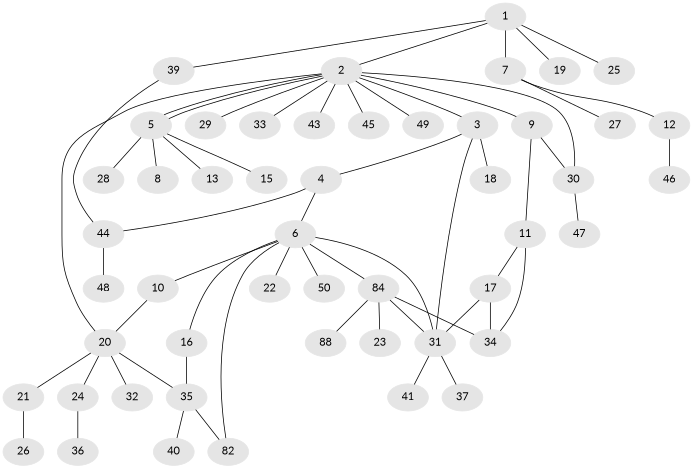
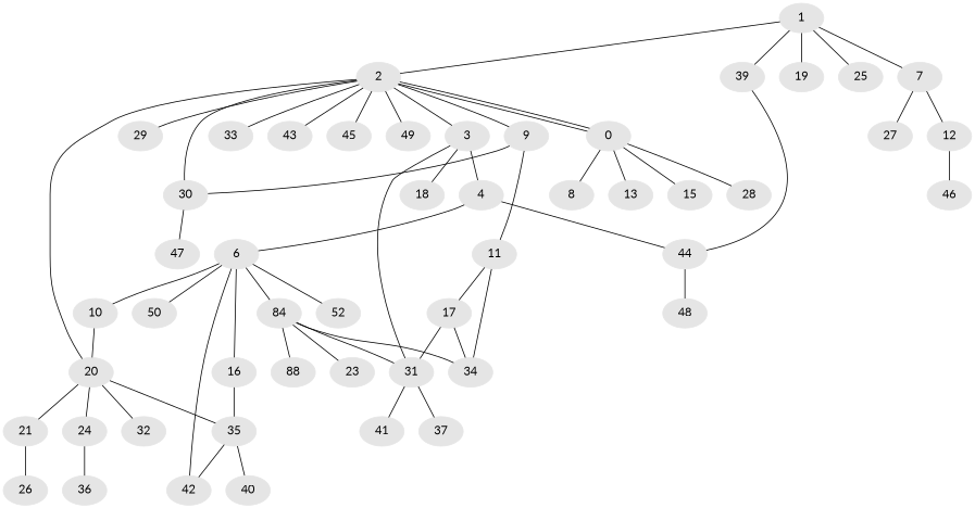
  graph {
    fontname=Lato
    node [color=gray90 fontname=Lato style=filled]
    edge [fontname=Lato]
    1
    2
    7
    19
    25
    39
    3
-   5
+   5 [label=0]
    9
    20
    29
    30
    33
    43
    45
    49
    12
    27
    44
    4
    18
    31
    8
    13
    15
    28
    11
    35
    21
    24
    32
    47
    6
    10
    n35 [label=84]
    16
-   22
-   42 [label=82]
+   22 [label=52]
+   42
    50
    48
    37
    41
    34
    23
    n45 [label=88]
    46
    17
    40
    26
    36
    1 -- 2
    1 -- 7
    1 -- 19
    1 -- 25
    1 -- 39
    2 -- 3
    2 -- 5
    2 -- 5
    2 -- 9
    2 -- 20
    2 -- 29
    2 -- 30
    2 -- 33
    2 -- 43
    2 -- 45
    2 -- 49
    7 -- 12
    7 -- 27
    39 -- 44
    3 -- 4
    3 -- 18
    3 -- 31
    5 -- 8
    5 -- 13
    5 -- 15
    5 -- 28
    9 -- 30
    9 -- 11
    20 -- 35
    20 -- 21
    20 -- 24
    20 -- 32
    30 -- 47
    12 -- 46
    44 -- 48
    4 -- 44
    4 -- 6
    31 -- 37
    31 -- 41
    11 -- 34
    11 -- 17
    35 -- 42
    35 -- 40
    21 -- 26
    24 -- 36
-   6 -- 31
    6 -- 10
    6 -- n35
    6 -- 16
    6 -- 22
    6 -- 42
    6 -- 50
    10 -- 20
    n35 -- 31
    n35 -- 34
    n35 -- 23
    n35 -- n45
    16 -- 35
    17 -- 31
    17 -- 34
  }
